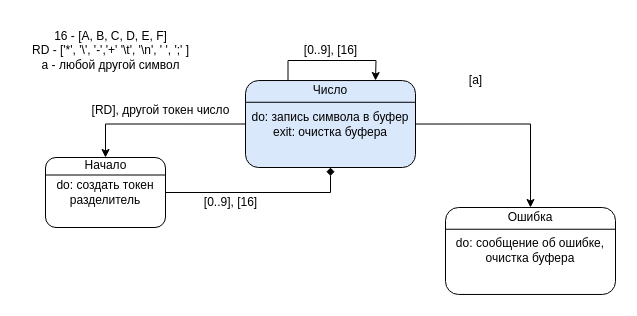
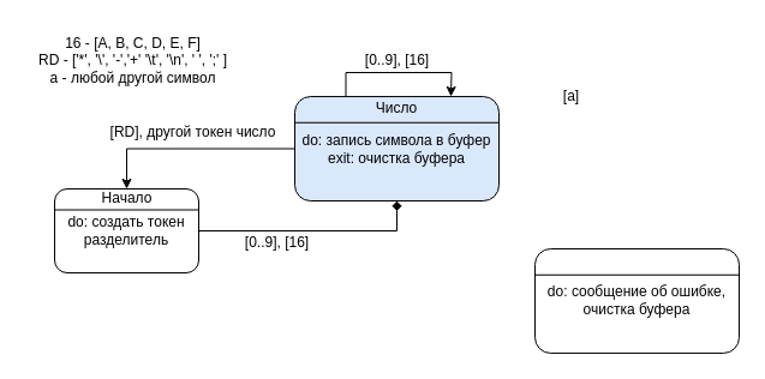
  <mxCell id="0" />
  <mxCell id="1" parent="0" />
  <mxCell id="2" value="16 - [A, B, C, D, E, F]&lt;br&gt;RD - ['*', '\', '-','+' '\t', '\n', ' ', ';' ]&lt;br&gt;a - любой другой символ" style="text;html=1;align=center;verticalAlign=middle;resizable=0;points=[];autosize=1;strokeColor=none;fillColor=none;" vertex="1" parent="1"><mxGeometry x="20" y="20.04" width="180" height="60" as="geometry" /></mxCell>
  <mxCell id="3" style="edgeStyle=orthogonalEdgeStyle;rounded=0;orthogonalLoop=1;jettySize=auto;html=1;exitX=1;exitY=0.5;exitDx=0;exitDy=0;entryX=0.5;entryY=1;entryDx=0;entryDy=0;endArrow=diamond;" edge="1" parent="1" source="12" target="7"><mxGeometry relative="1" as="geometry"><mxPoint x="165" y="167" as="sourcePoint" /><mxPoint x="385" y="227" as="targetPoint" /><Array as="points"><mxPoint x="330" y="192" /></Array></mxGeometry></mxCell>
  <mxCell id="4" value="[0..9], [16]" style="text;html=1;align=center;verticalAlign=middle;resizable=0;points=[];autosize=1;strokeColor=none;fillColor=none;" vertex="1" parent="1"><mxGeometry x="190" y="187" width="80" height="30" as="geometry" /></mxCell>
  <mxCell id="5" value="" style="group" vertex="1" connectable="0" parent="1"><mxGeometry x="245" y="80.04" width="170" height="86.96" as="geometry" /></mxCell>
  <mxCell id="6" style="edgeStyle=orthogonalEdgeStyle;rounded=0;orthogonalLoop=1;jettySize=auto;html=1;exitX=0.25;exitY=0;exitDx=0;exitDy=0;" edge="1" parent="5" source="7"><mxGeometry relative="1" as="geometry"><mxPoint x="130" y="-0.04" as="targetPoint" /></mxGeometry></mxCell>
  <mxCell id="7" value="do: запись символа в буфер&lt;br&gt;exit: очистка буфера" style="rounded=1;whiteSpace=wrap;html=1;fillColor=#dae8fc;" vertex="1" parent="5"><mxGeometry y="0.003" width="170" height="86.957" as="geometry" /></mxCell>
  <mxCell id="8" value="" style="endArrow=none;html=1;rounded=0;exitX=0;exitY=0.25;exitDx=0;exitDy=0;entryX=1;entryY=0.25;entryDx=0;entryDy=0;" edge="1" parent="5" source="7" target="7"><mxGeometry width="50" height="50" relative="1" as="geometry"><mxPoint x="48.571" y="0.003" as="sourcePoint" /><mxPoint x="109.286" y="-72.46" as="targetPoint" /></mxGeometry></mxCell>
  <mxCell id="9" value="Число" style="text;html=1;strokeColor=none;fillColor=none;align=center;verticalAlign=middle;whiteSpace=wrap;rounded=0;" vertex="1" parent="5"><mxGeometry x="53.21" width="63.57" height="20" as="geometry" /></mxCell>
  <mxCell id="10" value="[0..9], [16]" style="text;html=1;align=center;verticalAlign=middle;resizable=0;points=[];autosize=1;strokeColor=none;fillColor=none;" vertex="1" parent="1"><mxGeometry x="290" y="35.04" width="80" height="30" as="geometry" /></mxCell>
  <mxCell id="11" value="" style="group" vertex="1" connectable="0" parent="1"><mxGeometry x="45" y="157" width="120" height="70" as="geometry" /></mxCell>
  <mxCell id="12" value="do: создать токен разделитель" style="rounded=1;whiteSpace=wrap;html=1;" vertex="1" parent="11"><mxGeometry y="0.003" width="120" height="69.997" as="geometry" /></mxCell>
  <mxCell id="13" value="" style="endArrow=none;html=1;rounded=0;exitX=0;exitY=0.25;exitDx=0;exitDy=0;entryX=1;entryY=0.25;entryDx=0;entryDy=0;" edge="1" parent="11" source="12" target="12"><mxGeometry width="50" height="50" relative="1" as="geometry"><mxPoint x="34.286" y="0.003" as="sourcePoint" /><mxPoint x="77.143" y="-58.328" as="targetPoint" /></mxGeometry></mxCell>
  <mxCell id="14" value="Начало" style="text;html=1;strokeColor=none;fillColor=none;align=center;verticalAlign=middle;whiteSpace=wrap;rounded=0;" vertex="1" parent="11"><mxGeometry x="37.56" width="44.873" height="16.099" as="geometry" /></mxCell>
  <mxCell id="15" style="edgeStyle=orthogonalEdgeStyle;rounded=0;orthogonalLoop=1;jettySize=auto;html=1;exitX=0;exitY=0.5;exitDx=0;exitDy=0;entryX=0.5;entryY=0;entryDx=0;entryDy=0;" edge="1" parent="1" source="7" target="14"><mxGeometry relative="1" as="geometry" /></mxCell>
  <mxCell id="16" value="[RD], другой токен число" style="text;html=1;align=center;verticalAlign=middle;resizable=0;points=[];autosize=1;strokeColor=none;fillColor=none;" vertex="1" parent="1"><mxGeometry x="75" y="95" width="170" height="30" as="geometry" /></mxCell>
  <mxCell id="17" value="" style="group" vertex="1" connectable="0" parent="1"><mxGeometry x="445" y="207" width="170" height="86.96" as="geometry" /></mxCell>
  <mxCell id="18" value="do: сообщение об ошибке,&lt;br&gt;очистка буфера" style="rounded=1;whiteSpace=wrap;html=1;" vertex="1" parent="17"><mxGeometry y="0.003" width="170" height="86.957" as="geometry" /></mxCell>
  <mxCell id="19" value="" style="endArrow=none;html=1;rounded=0;exitX=0;exitY=0.25;exitDx=0;exitDy=0;entryX=1;entryY=0.25;entryDx=0;entryDy=0;" edge="1" parent="17" source="18" target="18"><mxGeometry width="50" height="50" relative="1" as="geometry"><mxPoint x="48.571" y="0.003" as="sourcePoint" /><mxPoint x="109.286" y="-72.46" as="targetPoint" /></mxGeometry></mxCell>
- <mxCell id="20" value="Ошибка" style="text;html=1;strokeColor=none;fillColor=none;align=center;verticalAlign=middle;whiteSpace=wrap;rounded=0;" vertex="1" parent="17"><mxGeometry x="53.21" width="63.57" height="20" as="geometry" /></mxCell>
- <mxCell id="21" style="edgeStyle=orthogonalEdgeStyle;rounded=0;orthogonalLoop=1;jettySize=auto;html=1;exitX=1;exitY=0.5;exitDx=0;exitDy=0;entryX=0.5;entryY=0;entryDx=0;entryDy=0;" edge="1" parent="1" source="7" target="20"><mxGeometry relative="1" as="geometry" /></mxCell>
  <mxCell id="22" value="[а]" style="text;html=1;align=center;verticalAlign=middle;resizable=0;points=[];autosize=1;strokeColor=none;fillColor=none;" vertex="1" parent="1"><mxGeometry x="455" y="65" width="40" height="30" as="geometry" /></mxCell>
